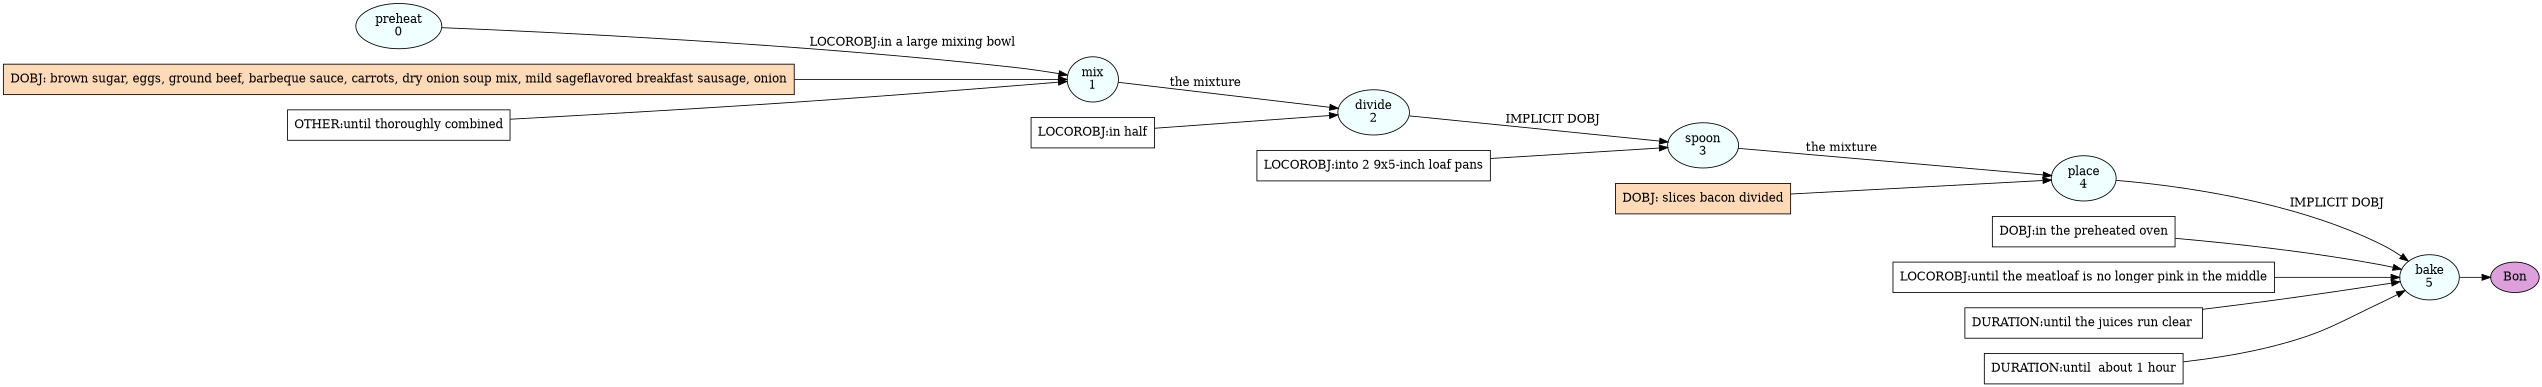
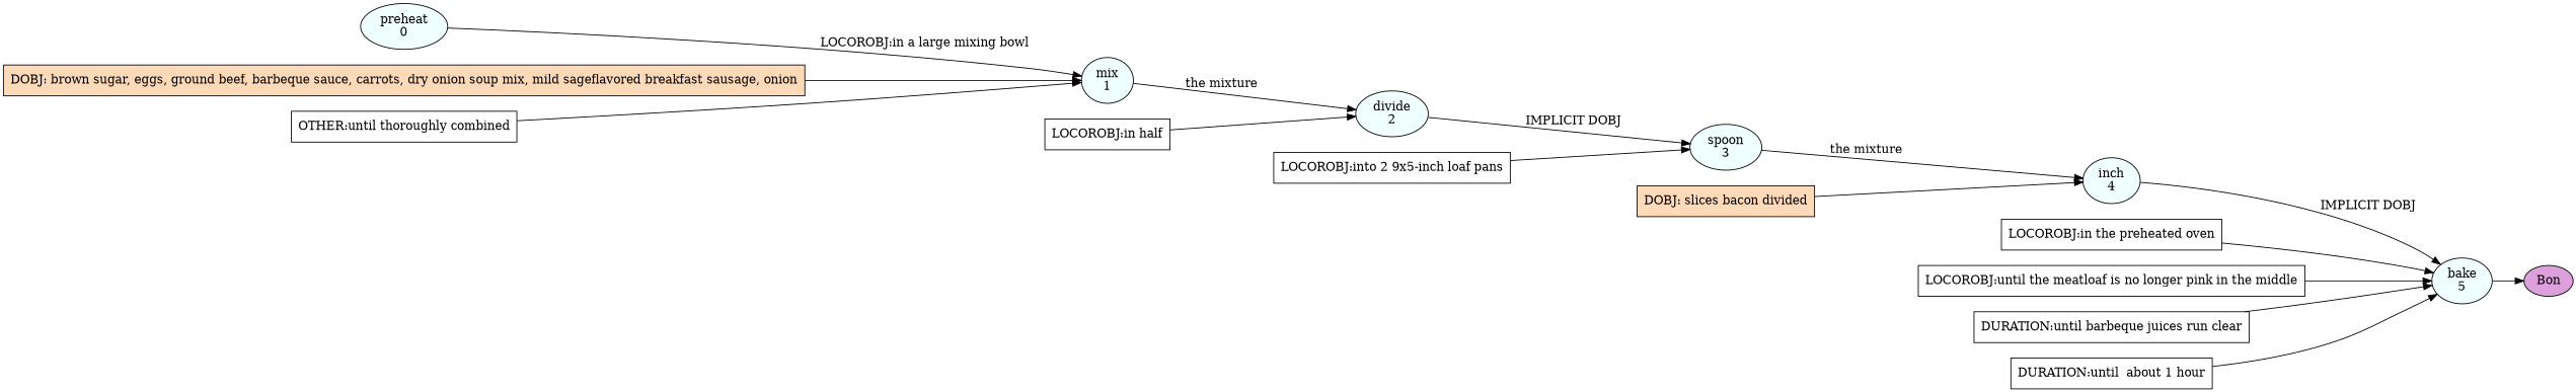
  digraph {
    rankdir=LR
    node [fillcolor=white shape=box style=filled]
    n1 [fillcolor=azure label="preheat\n0" shape=oval]
    n2 [fillcolor=azure label="mix\n1" shape=oval]
    n3 [fillcolor=azure label="divide\n2" shape=oval]
    n4 [fillcolor=azure label="spoon\n3" shape=oval]
-   n5 [fillcolor=azure label="place\n4" shape=oval]
+   n5 [fillcolor=azure label="inch\n4" shape=oval]
    n6 [fillcolor=azure label="bake\n5" shape=oval]
    n7 [fillcolor=plum label=Bon shape=oval]
    n8 [fillcolor=peachpuff label="DOBJ: brown sugar, eggs, ground beef, barbeque sauce, carrots, dry onion soup mix, mild sageflavored breakfast sausage, onion"]
    n9 [label="OTHER:until thoroughly combined"]
    n10 [label="LOCOROBJ:in half"]
    n11 [label="LOCOROBJ:into 2 9x5-inch loaf pans"]
    n12 [fillcolor=peachpuff label="DOBJ: slices bacon divided"]
-   n13 [label="DOBJ:in the preheated oven"]
+   n13 [label="LOCOROBJ:in the preheated oven"]
    n14 [label="LOCOROBJ:until the meatloaf is no longer pink in the middle"]
-   n15 [label="DURATION:until the juices run clear "]
+   n15 [label="DURATION:until barbeque juices run clear"]
    n16 [label="DURATION:until  about 1 hour"]
    n1 -> n2 [label="LOCOROBJ:in a large mixing bowl"]
    n2 -> n3 [label="the mixture"]
    n3 -> n4 [label="IMPLICIT DOBJ"]
    n4 -> n5 [label="the mixture"]
    n5 -> n6 [label="IMPLICIT DOBJ"]
    n6 -> n7
    n8 -> n2
    n9 -> n2
    n10 -> n3
    n11 -> n4
    n12 -> n5
    n13 -> n6
    n14 -> n6
    n15 -> n6
    n16 -> n6
  }
